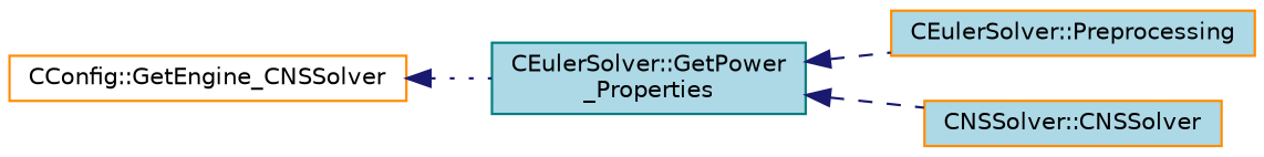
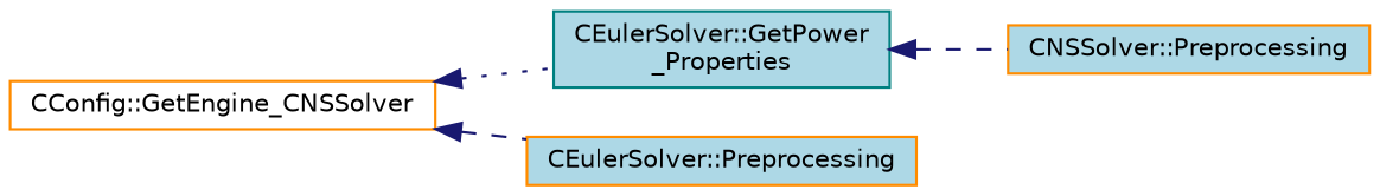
  digraph {
    rankdir=LR
    node [color=darkorange fillcolor=lightblue fontname=Helvetica fontsize=10 shape=record style=filled]
    edge [color=midnightblue dir=back fontname=Helvetica fontsize=10 labelfontname=Helvetica labelfontsize=10 style=dashed]
    n1 [fillcolor=white fontcolor=black height=0.2 label="CConfig::GetEngine_CNSSolver" width=0.4]
    n2 [color=teal height=0.2 label="CEulerSolver::GetPower\l_Properties" width=0.4]
    n3 [height=0.2 label="CEulerSolver::Preprocessing" width=0.4]
-   n4 [height=0.2 label="CNSSolver::CNSSolver" width=0.4]
+   n4 [height=0.2 label="CNSSolver::Preprocessing" width=0.4]
    n1 -> n2 [style=dotted]
-   n2 -> n3
+   n1 -> n3
    n2 -> n4
  }
